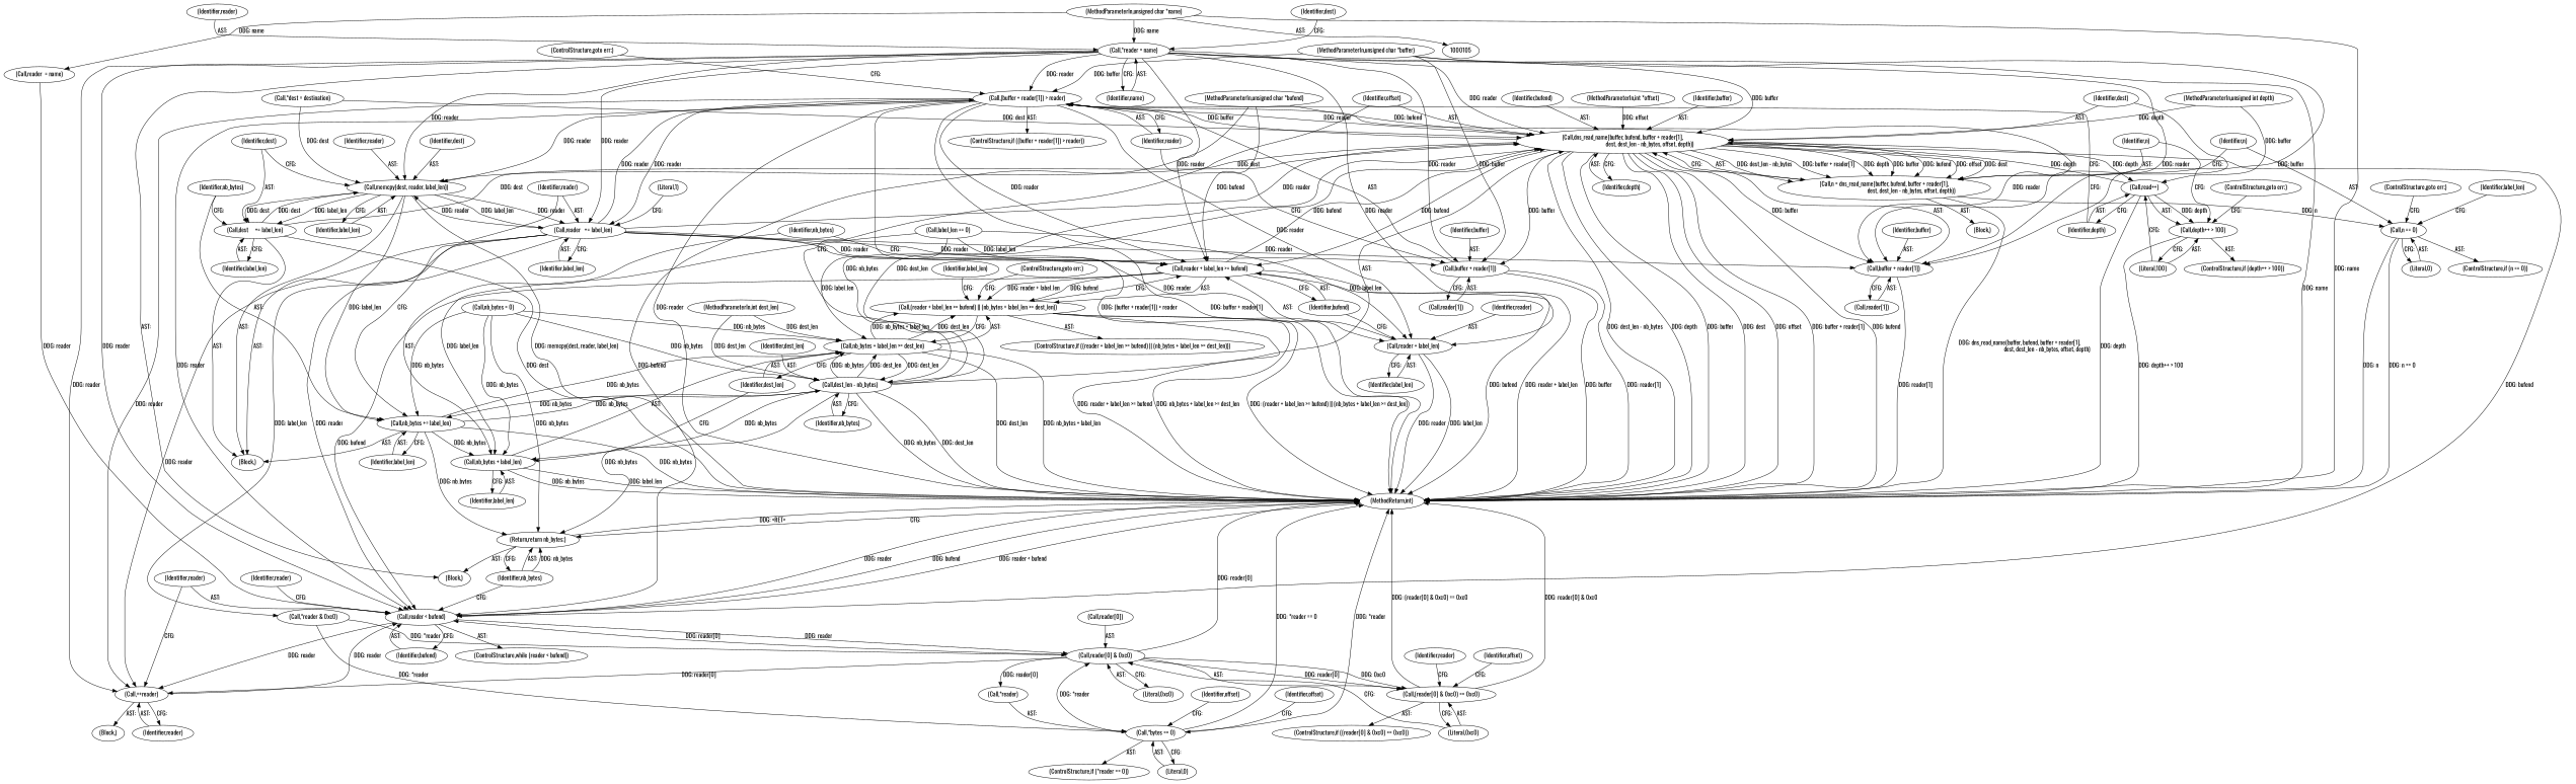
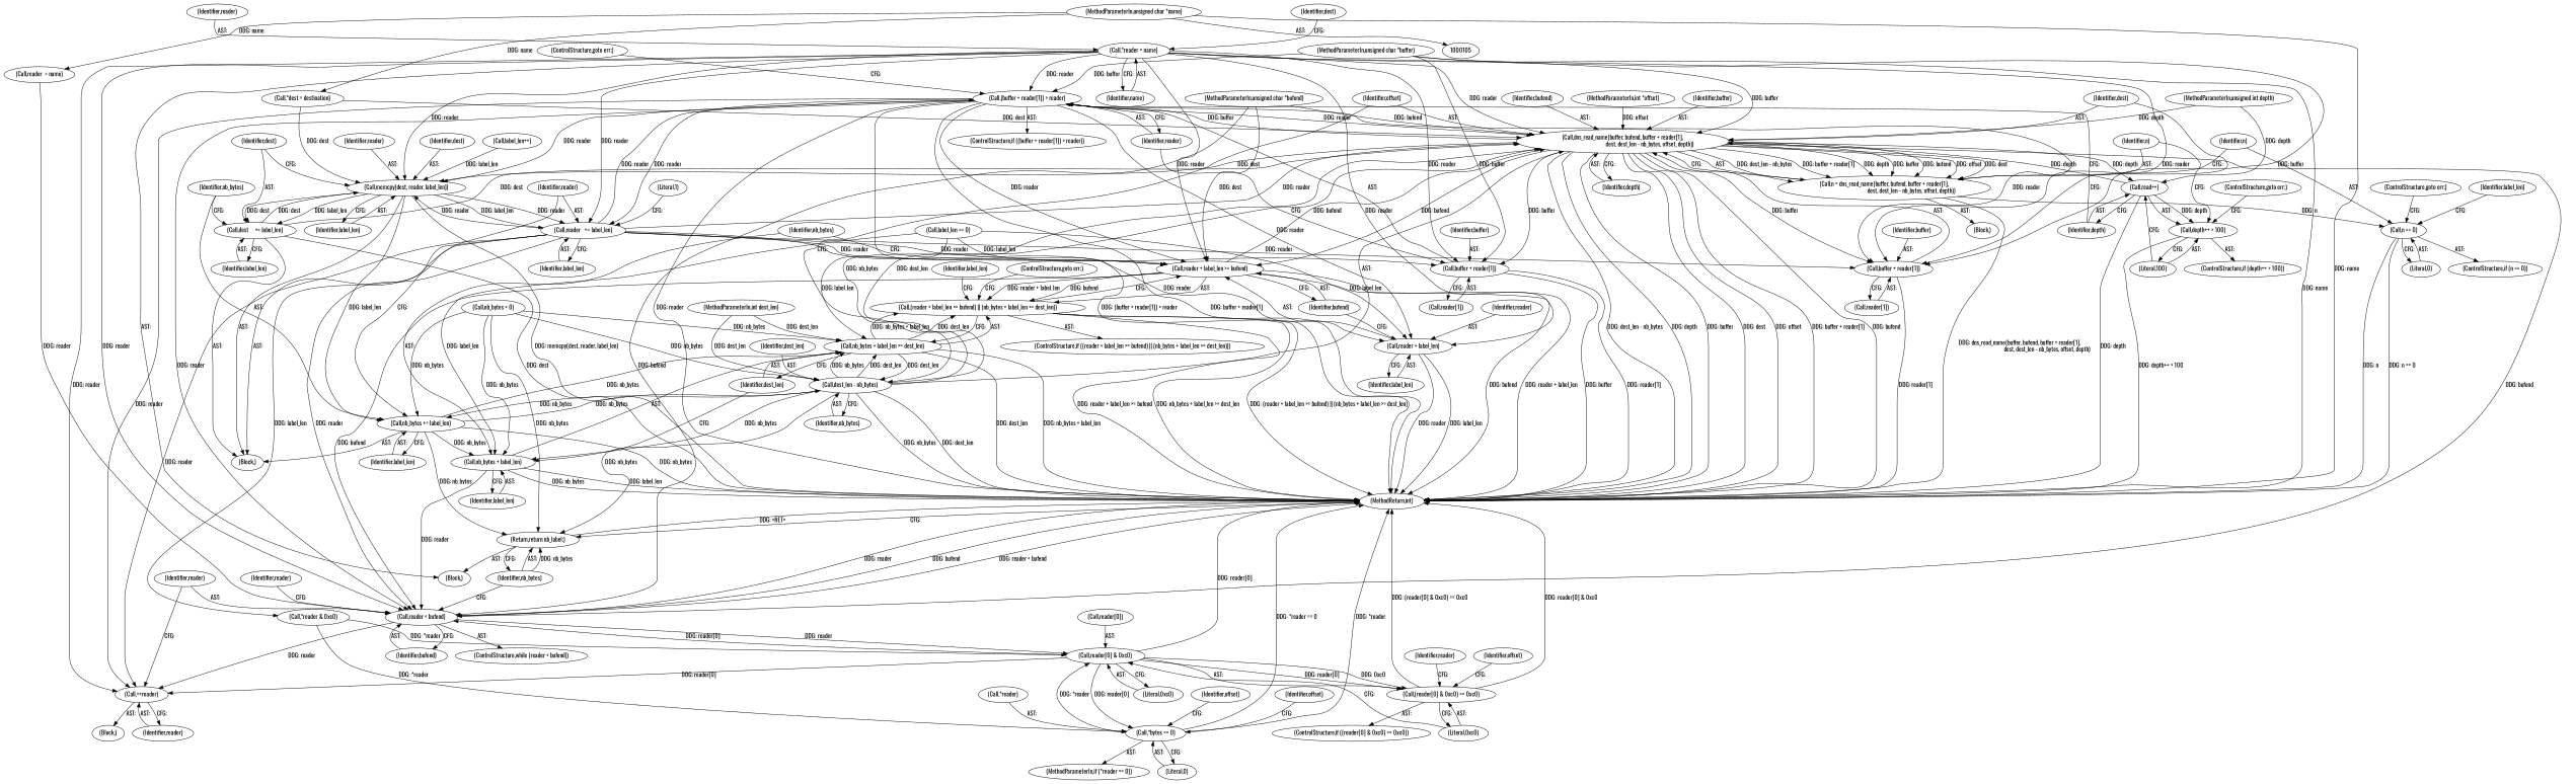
  digraph {
    fontname=Oswald
    node [fontname=Oswald]
    edge [fontname=Oswald]
    n1 [label="(Call,*reader = name)"]
    n2 [label="(Call,(buffer + reader[1]) > reader)"]
    n3 [label="(Call,dns_read_name(buffer, bufend, buffer + reader[1],\n                                         dest, dest_len - nb_bytes, offset, depth))"]
    n4 [label="(Call,buffer + reader[1])"]
    n5 [label="(Call,buffer + reader[1])"]
    n6 [label="(Call,reader + label_len >= bufend)"]
    n7 [label="(Call,reader < bufend)"]
    n8 [label="(Call,++reader)"]
    n9 [label="(Call,memcpy(dest, reader, label_len))"]
    n10 [label="(Call,reader   += label_len)"]
    n11 [label="(Call,reader + label_len)"]
    n12 [label="(Block,)"]
    n13 [label="(Identifier,name)"]
    n14 [label="(MethodReturn,int)"]
    n15 [label="(Identifier,reader)"]
    n16 [label="(ControlStructure,if ((buffer + reader[1]) > reader))"]
    n17 [label="(Call,read++)"]
    n18 [label="(Call,n = dns_read_name(buffer, bufend, buffer + reader[1],\n                                         dest, dest_len - nb_bytes, offset, depth))"]
    n19 [label="(Identifier,depth)"]
    n20 [label="(Call,reader[1])"]
    n21 [label="(Call,reader[1])"]
    n22 [label="(Call,(reader + label_len >= bufend) || (nb_bytes + label_len >= dest_len))"]
    n23 [label="(Identifier,bufend)"]
    n24 [label="(Call,reader[0] & 0xc0)"]
    n25 [label="(Identifier,bufend)"]
    n26 [label="(ControlStructure,while (reader < bufend))"]
    n27 [label="(Block,)"]
    n28 [label="(Identifier,reader)"]
    n29 [label="(Call,dest     += label_len)"]
    n30 [label="(Call,nb_bytes += label_len)"]
    n31 [label="(Block,)"]
    n32 [label="(Identifier,label_len)"]
    n33 [label="(Identifier,label_len)"]
    n34 [label="(Call,*reader & 0xc0)"]
    n35 [label="(Identifier,label_len)"]
-   n36 [label="(Return,return nb_bytes;)"]
+   n36 [label="(Return,return nb_label;)"]
    n37 [label="(MethodParameterIn,unsigned char *name)"]
    n38 [label="(Call,reader  = name)"]
    1000105
    n40 [label="(Call,depth++ > 100)"]
    n41 [label="(Identifier,depth)"]
    n42 [label="(Call,n == 0)"]
    n43 [label="(Block,)"]
    n44 [label="(ControlStructure,if (depth++ > 100))"]
    n45 [label="(Literal,100)"]
    n46 [label="(Literal,0)"]
    n47 [label="(ControlStructure,if (n == 0))"]
    n48 [label="(Call,nb_bytes + label_len >= dest_len)"]
    n49 [label="(ControlStructure,if ((reader + label_len >= bufend) || (nb_bytes + label_len >= dest_len)))"]
    n50 [label="(Call,dest_len - nb_bytes)"]
    n51 [label="(Identifier,dest_len)"]
    n52 [label="(Call,(reader[0] & 0xc0) == 0xc0)"]
    n53 [label="(Call,*bytes == 0)"]
    n54 [label="(Literal,0xc0)"]
    n55 [label="(ControlStructure,if ((reader[0] & 0xc0) == 0xc0))"]
    n56 [label="(Literal,0xc0)"]
-   n57 [label="(ControlStructure,if (*reader == 0))"]
+   n57 [label="(MethodParameterIn,if (*reader == 0))"]
    n58 [label="(Literal,0)"]
    n59 [label="(Identifier,label_len)"]
    n60 [label="(Call,nb_bytes + label_len)"]
    n61 [label="(Identifier,label_len)"]
    n62 [label="(Identifier,nb_bytes)"]
    n63 [label="(Identifier,label_len)"]
    n64 [label="(Identifier,nb_bytes)"]
    n65 [label="(Identifier,reader)"]
    n66 [label="(MethodParameterIn,int dest_len)"]
    n67 [label="(Identifier,reader)"]
    n68 [label="(Literal,1)"]
    n69 [label="(Identifier,offset)"]
    n70 [label="(Identifier,nb_bytes)"]
    n71 [label="(Identifier,n)"]
    n72 [label="(ControlStructure,goto err;)"]
    n73 [label="(Identifier,offset)"]
    n74 [label="(Identifier,reader)"]
    n75 [label="(Identifier,dest)"]
    n76 [label="(MethodParameterIn,unsigned char *bufend)"]
    n77 [label="(Identifier,offset)"]
    n78 [label="(Identifier,buffer)"]
    n79 [label="(MethodParameterIn,unsigned char *buffer)"]
    n80 [label="(ControlStructure,goto err;)"]
    n81 [label="(Call,nb_bytes = 0)"]
    n82 [label="(Identifier,bufend)"]
    n83 [label="(ControlStructure,goto err;)"]
    n84 [label="(MethodParameterIn,int *offset)"]
    n85 [label="(Identifier,buffer)"]
    n86 [label="(Identifier,dest)"]
    n87 [label="(Identifier,reader)"]
    n88 [label="(Identifier,reader)"]
    n89 [label="(Identifier,n)"]
    n90 [label="(Identifier,reader)"]
    n91 [label="(MethodParameterIn,unsigned int depth)"]
    n92 [label="(Call,*reader)"]
    n93 [label="(Identifier,offset)"]
    n94 [label="(Identifier,dest)"]
+   n95 [label="(Call,label_len++)"]
    n96 [label="(Call,*dest = destination)"]
    n97 [label="(Identifier,buffer)"]
    n98 [label="(Identifier,label_len)"]
    n99 [label="(Call,label_len == 0)"]
    n100 [label="(Call,reader[0])"]
    n101 [label="(Identifier,label_len)"]
    n102 [label="(Identifier,dest_len)"]
    n103 [label="(ControlStructure,goto err;)"]
    n104 [label="(Identifier,nb_bytes)"]
    n105 [label="(Identifier,reader)"]
    n106 [label="(Identifier,dest)"]
    n1 -> n2 [label="DDG: reader"]
    n1 -> n3 [label="DDG: reader"]
    n1 -> n4 [label="DDG: reader"]
    n1 -> n5 [label="DDG: reader"]
    n1 -> n6 [label="DDG: reader"]
    n1 -> n7 [label="DDG: reader"]
    n1 -> n8 [label="DDG: reader"]
    n1 -> n9 [label="DDG: reader"]
    n1 -> n10 [label="DDG: reader"]
    n1 -> n11 [label="DDG: reader"]
    n1 -> n12 [label="AST: "]
    n1 -> n13 [label="CFG: "]
    n1 -> n14 [label="DDG: name"]
    n2 -> n3 [label="DDG: reader"]
    n2 -> n5 [label="DDG: reader"]
    n2 -> n6 [label="DDG: reader"]
    n2 -> n7 [label="DDG: reader"]
    n2 -> n8 [label="DDG: reader"]
    n2 -> n9 [label="DDG: reader"]
    n2 -> n10 [label="DDG: reader"]
    n2 -> n11 [label="DDG: reader"]
    n2 -> n14 [label="DDG: buffer + reader[1]"]
    n2 -> n14 [label="DDG: reader"]
    n2 -> n14 [label="DDG: (buffer + reader[1]) > reader"]
    n2 -> n15 [label="CFG: "]
    n2 -> n16 [label="AST: "]
    n3 -> n2 [label="DDG: buffer"]
    n3 -> n4 [label="DDG: buffer"]
    n3 -> n5 [label="DDG: buffer"]
    n3 -> n6 [label="DDG: bufend"]
    n3 -> n7 [label="DDG: bufend"]
    n3 -> n9 [label="DDG: dest"]
    n3 -> n14 [label="DDG: dest_len - nb_bytes"]
    n3 -> n14 [label="DDG: depth"]
    n3 -> n14 [label="DDG: buffer"]
    n3 -> n14 [label="DDG: dest"]
    n3 -> n14 [label="DDG: offset"]
    n3 -> n14 [label="DDG: buffer + reader[1]"]
    n3 -> n14 [label="DDG: bufend"]
    n3 -> n17 [label="DDG: depth"]
    n3 -> n18 [label="AST: "]
    n3 -> n18 [label="DDG: dest_len - nb_bytes"]
    n3 -> n18 [label="DDG: buffer + reader[1]"]
    n3 -> n18 [label="DDG: depth"]
    n3 -> n18 [label="DDG: buffer"]
    n3 -> n18 [label="DDG: bufend"]
    n3 -> n18 [label="DDG: offset"]
    n3 -> n18 [label="DDG: dest"]
    n3 -> n19 [label="CFG: "]
    n4 -> n2 [label="AST: "]
    n4 -> n14 [label="DDG: buffer"]
    n4 -> n14 [label="DDG: reader[1]"]
    n4 -> n20 [label="CFG: "]
    n5 -> n3 [label="AST: "]
    n5 -> n14 [label="DDG: reader[1]"]
    n5 -> n21 [label="CFG: "]
    n6 -> n3 [label="DDG: bufend"]
    n6 -> n7 [label="DDG: bufend"]
    n6 -> n14 [label="DDG: reader + label_len"]
    n6 -> n14 [label="DDG: bufend"]
    n6 -> n22 [label="AST: "]
    n6 -> n22 [label="DDG: reader + label_len"]
    n6 -> n22 [label="DDG: bufend"]
    n6 -> n23 [label="CFG: "]
    n7 -> n8 [label="DDG: reader"]
    n7 -> n14 [label="DDG: reader"]
    n7 -> n14 [label="DDG: bufend"]
    n7 -> n14 [label="DDG: reader < bufend"]
    n7 -> n24 [label="DDG: reader"]
    n7 -> n25 [label="CFG: "]
    n7 -> n26 [label="AST: "]
-   n8 -> n7 [label="DDG: reader"]
+   n60 -> n7 [label="DDG: reader"]
    n8 -> n27 [label="AST: "]
    n8 -> n28 [label="CFG: "]
    n9 -> n10 [label="DDG: label_len"]
    n9 -> n10 [label="DDG: reader"]
    n9 -> n14 [label="DDG: memcpy(dest, reader, label_len)"]
    n9 -> n29 [label="DDG: label_len"]
    n9 -> n29 [label="DDG: dest"]
    n9 -> n30 [label="DDG: label_len"]
    n9 -> n31 [label="AST: "]
    n9 -> n32 [label="CFG: "]
    n10 -> n2 [label="DDG: reader"]
    n10 -> n3 [label="DDG: reader"]
    n10 -> n4 [label="DDG: reader"]
    n10 -> n5 [label="DDG: reader"]
    n10 -> n6 [label="DDG: reader"]
    n10 -> n7 [label="DDG: reader"]
    n10 -> n8 [label="DDG: reader"]
    n10 -> n9 [label="DDG: reader"]
    n10 -> n11 [label="DDG: reader"]
    n10 -> n31 [label="AST: "]
    n10 -> n33 [label="CFG: "]
    n10 -> n34 [label="DDG: label_len"]
    n11 -> n6 [label="AST: "]
    n11 -> n14 [label="DDG: reader"]
    n11 -> n14 [label="DDG: label_len"]
    n11 -> n35 [label="CFG: "]
    n13 -> n1 [label="AST: "]
    n14 -> n36 [label="CFG: "]
    n15 -> n2 [label="AST: "]
    n15 -> n4 [label="CFG: "]
    n17 -> n3 [label="DDG: depth"]
    n17 -> n14 [label="DDG: depth"]
    n17 -> n40 [label="AST: "]
    n17 -> n40 [label="DDG: depth"]
    n17 -> n41 [label="CFG: "]
    n18 -> n3 [label="CFG: "]
    n18 -> n14 [label="DDG: dns_read_name(buffer, bufend, buffer + reader[1],\n                                         dest, dest_len - nb_bytes, offset, depth)"]
    n18 -> n42 [label="DDG: n"]
    n18 -> n43 [label="AST: "]
    n19 -> n3 [label="AST: "]
    n20 -> n4 [label="AST: "]
    n21 -> n5 [label="AST: "]
    n22 -> n6 [label="CFG: "]
    n22 -> n14 [label="DDG: nb_bytes + label_len >= dest_len"]
    n22 -> n14 [label="DDG: (reader + label_len >= bufend) || (nb_bytes + label_len >= dest_len)"]
    n22 -> n14 [label="DDG: reader + label_len >= bufend"]
    n22 -> n48 [label="CFG: "]
    n22 -> n49 [label="AST: "]
    n23 -> n6 [label="AST: "]
    n23 -> n11 [label="CFG: "]
    n24 -> n7 [label="DDG: reader[0]"]
    n24 -> n8 [label="DDG: reader[0]"]
    n24 -> n14 [label="DDG: reader[0]"]
    n24 -> n52 [label="AST: "]
    n24 -> n52 [label="DDG: reader[0]"]
    n24 -> n52 [label="DDG: 0xc0"]
-   n24 -> n92 [label="DDG: reader[0]"]
+   n24 -> n53 [label="DDG: reader[0]"]
    n24 -> n54 [label="CFG: "]
    n25 -> n7 [label="AST: "]
    n28 -> n8 [label="AST: "]
    n29 -> n3 [label="DDG: dest"]
    n29 -> n9 [label="DDG: dest"]
    n29 -> n14 [label="DDG: dest"]
    n29 -> n31 [label="AST: "]
    n29 -> n59 [label="CFG: "]
    n30 -> n14 [label="DDG: nb_bytes"]
    n30 -> n31 [label="AST: "]
    n30 -> n36 [label="DDG: nb_bytes"]
    n30 -> n48 [label="DDG: nb_bytes"]
    n30 -> n50 [label="DDG: nb_bytes"]
    n30 -> n60 [label="DDG: nb_bytes"]
    n30 -> n61 [label="CFG: "]
    n32 -> n9 [label="AST: "]
    n33 -> n10 [label="AST: "]
    n34 -> n24 [label="DDG: *reader"]
    n34 -> n53 [label="DDG: *reader"]
    n35 -> n11 [label="AST: "]
    n36 -> n12 [label="AST: "]
    n36 -> n14 [label="DDG: <RET>"]
    n36 -> n64 [label="CFG: "]
-   n37 -> n1 [label="DDG: name"]
+   n37 -> n96 [label="DDG: name"]
    n37 -> n14 [label="DDG: name"]
    n37 -> n38 [label="DDG: name"]
    n37 -> 1000105 [label="AST: "]
    n38 -> n7 [label="DDG: reader"]
    n40 -> n14 [label="DDG: depth++ > 100"]
    n40 -> n44 [label="AST: "]
    n40 -> n45 [label="CFG: "]
    n41 -> n2 [label="CFG: "]
    n41 -> n17 [label="AST: "]
    n42 -> n14 [label="DDG: n == 0"]
    n42 -> n14 [label="DDG: n"]
    n42 -> n46 [label="CFG: "]
    n42 -> n47 [label="AST: "]
    n45 -> n17 [label="CFG: "]
    n45 -> n40 [label="AST: "]
    n46 -> n42 [label="AST: "]
    n48 -> n14 [label="DDG: nb_bytes + label_len"]
    n48 -> n14 [label="DDG: dest_len"]
    n48 -> n22 [label="AST: "]
    n48 -> n22 [label="DDG: nb_bytes + label_len"]
    n48 -> n22 [label="DDG: dest_len"]
    n48 -> n50 [label="DDG: dest_len"]
    n48 -> n51 [label="CFG: "]
    n50 -> n3 [label="AST: "]
    n50 -> n3 [label="DDG: dest_len"]
    n50 -> n3 [label="DDG: nb_bytes"]
    n50 -> n14 [label="DDG: dest_len"]
    n50 -> n14 [label="DDG: nb_bytes"]
    n50 -> n30 [label="DDG: nb_bytes"]
    n50 -> n36 [label="DDG: nb_bytes"]
    n50 -> n48 [label="DDG: nb_bytes"]
    n50 -> n48 [label="DDG: dest_len"]
    n50 -> n60 [label="DDG: nb_bytes"]
    n50 -> n62 [label="CFG: "]
    n51 -> n48 [label="AST: "]
    n51 -> n60 [label="CFG: "]
    n52 -> n14 [label="DDG: (reader[0] & 0xc0) == 0xc0"]
    n52 -> n14 [label="DDG: reader[0] & 0xc0"]
    n52 -> n55 [label="AST: "]
    n52 -> n56 [label="CFG: "]
    n53 -> n14 [label="DDG: *reader == 0"]
    n53 -> n14 [label="DDG: *reader"]
    n53 -> n24 [label="DDG: *reader"]
    n53 -> n57 [label="AST: "]
    n53 -> n58 [label="CFG: "]
    n54 -> n24 [label="AST: "]
    n56 -> n24 [label="CFG: "]
    n56 -> n52 [label="AST: "]
    n58 -> n53 [label="AST: "]
    n59 -> n29 [label="AST: "]
    n60 -> n14 [label="DDG: label_len"]
    n60 -> n14 [label="DDG: nb_bytes"]
    n60 -> n48 [label="AST: "]
    n60 -> n63 [label="CFG: "]
    n61 -> n30 [label="AST: "]
    n62 -> n50 [label="AST: "]
    n63 -> n60 [label="AST: "]
    n64 -> n7 [label="CFG: "]
    n64 -> n36 [label="AST: "]
    n64 -> n36 [label="DDG: nb_bytes"]
    n65 -> n9 [label="AST: "]
    n66 -> n48 [label="DDG: dest_len"]
    n66 -> n50 [label="DDG: dest_len"]
    n67 -> n7 [label="AST: "]
    n67 -> n8 [label="CFG: "]
    n68 -> n10 [label="CFG: "]
    n69 -> n53 [label="CFG: "]
    n70 -> n6 [label="CFG: "]
    n70 -> n60 [label="AST: "]
    n71 -> n18 [label="CFG: "]
    n71 -> n42 [label="AST: "]
    n72 -> n2 [label="CFG: "]
    n73 -> n53 [label="CFG: "]
    n74 -> n52 [label="CFG: "]
    n75 -> n9 [label="CFG: "]
    n75 -> n29 [label="AST: "]
    n76 -> n3 [label="DDG: bufend"]
-   n76 -> n6 [label="DDG: bufend"]
+   n76 -> n6 [label="DDG: dest"]
    n76 -> n7 [label="DDG: bufend"]
    n77 -> n52 [label="CFG: "]
    n78 -> n4 [label="AST: "]
    n79 -> n2 [label="DDG: buffer"]
    n79 -> n3 [label="DDG: buffer"]
    n79 -> n4 [label="DDG: buffer"]
    n79 -> n5 [label="DDG: buffer"]
    n80 -> n42 [label="CFG: "]
    n81 -> n30 [label="DDG: nb_bytes"]
    n81 -> n36 [label="DDG: nb_bytes"]
    n81 -> n48 [label="DDG: nb_bytes"]
    n81 -> n50 [label="DDG: nb_bytes"]
    n81 -> n60 [label="DDG: nb_bytes"]
    n82 -> n3 [label="AST: "]
    n83 -> n40 [label="CFG: "]
    n84 -> n3 [label="DDG: offset"]
    n85 -> n5 [label="AST: "]
    n86 -> n9 [label="AST: "]
    n87 -> n1 [label="AST: "]
    n88 -> n11 [label="AST: "]
    n89 -> n18 [label="AST: "]
    n89 -> n40 [label="CFG: "]
    n90 -> n7 [label="CFG: "]
    n91 -> n3 [label="DDG: depth"]
-   n91 -> n17 [label="DDG: buffer"]
+   n91 -> n17 [label="DDG: depth"]
    n92 -> n53 [label="AST: "]
    n93 -> n3 [label="AST: "]
    n93 -> n50 [label="CFG: "]
    n94 -> n1 [label="CFG: "]
+   n95 -> n9 [label="DDG: label_len"]
    n96 -> n3 [label="DDG: dest"]
    n96 -> n9 [label="DDG: dest"]
    n97 -> n3 [label="AST: "]
    n98 -> n42 [label="CFG: "]
    n99 -> n6 [label="DDG: label_len"]
    n99 -> n11 [label="DDG: label_len"]
    n99 -> n48 [label="DDG: label_len"]
    n99 -> n60 [label="DDG: label_len"]
    n100 -> n24 [label="AST: "]
    n101 -> n22 [label="CFG: "]
    n102 -> n50 [label="AST: "]
    n103 -> n22 [label="CFG: "]
    n104 -> n29 [label="CFG: "]
    n104 -> n30 [label="AST: "]
    n105 -> n10 [label="AST: "]
    n105 -> n30 [label="CFG: "]
    n106 -> n3 [label="AST: "]
    n106 -> n5 [label="CFG: "]
  }
